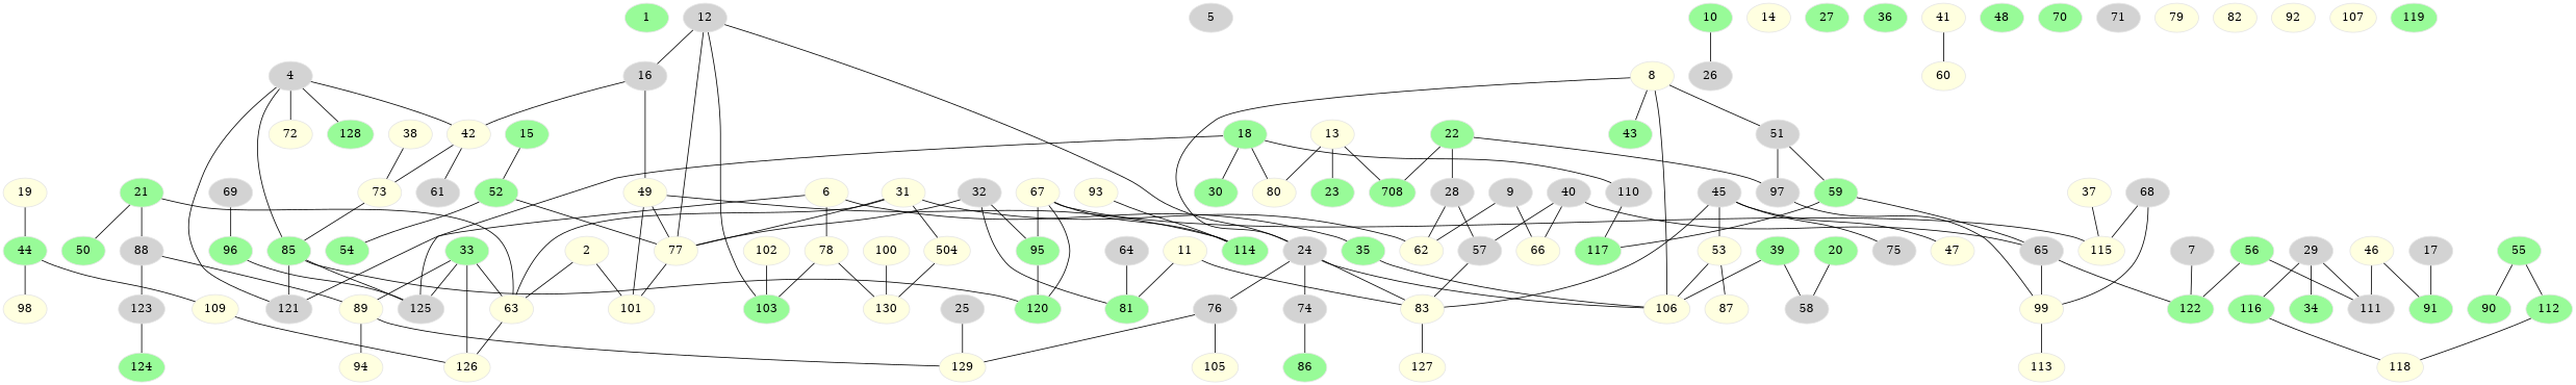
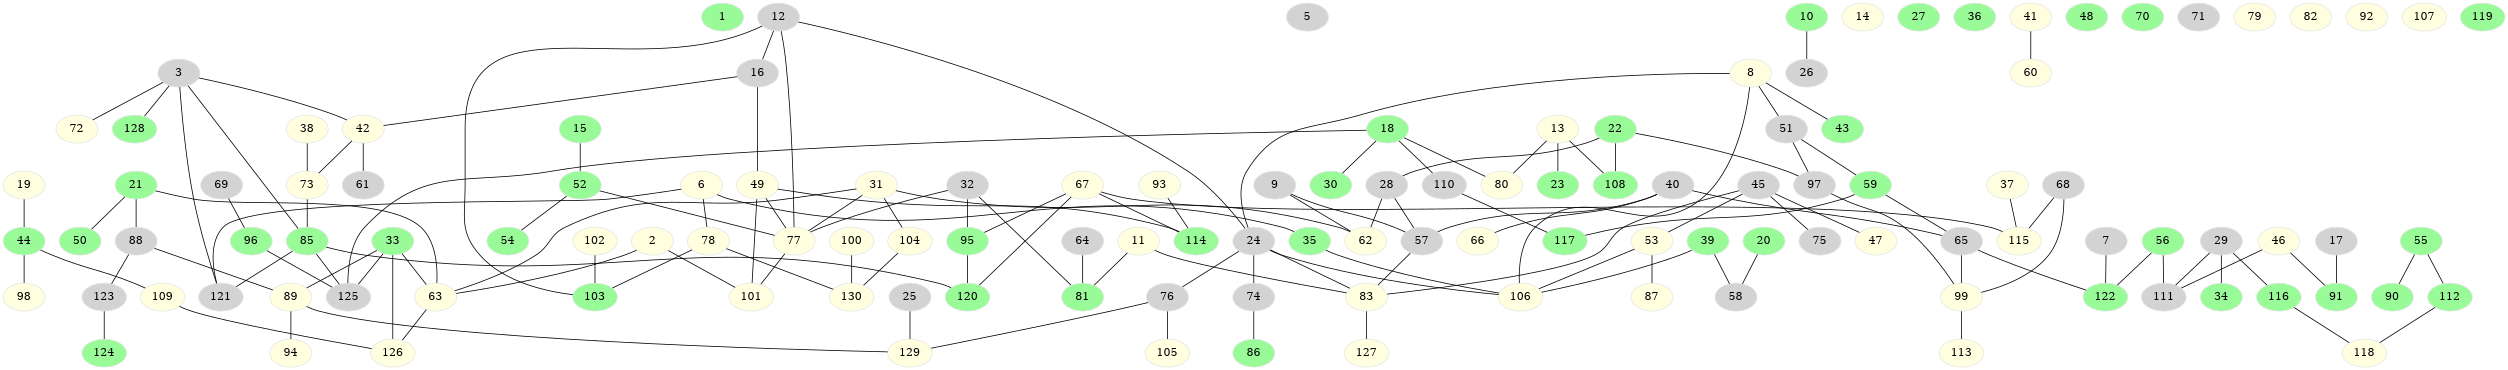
  graph {
    node [color=gray90 fillcolor=lightyellow style=filled]
    1 [fillcolor=palegreen]
    2
    63
    101
    126
    121 [fillcolor=lightgrey]
-   4 [fillcolor=lightgrey]
+   4 [fillcolor=lightgrey label=3]
    42
    72
    85 [fillcolor=palegreen]
    128 [fillcolor=palegreen]
    73
    61 [fillcolor=lightgrey]
    125 [fillcolor=lightgrey]
    120 [fillcolor=palegreen]
    5 [fillcolor=lightgrey]
    6
    35 [fillcolor=palegreen]
    78
    106
    103 [fillcolor=palegreen]
    130
    7 [fillcolor=lightgrey]
    122 [fillcolor=palegreen]
    24 [fillcolor=lightgrey]
    8
    43 [fillcolor=palegreen]
    51 [fillcolor=lightgrey]
    83
    74 [fillcolor=lightgrey]
    76 [fillcolor=lightgrey]
    97 [fillcolor=lightgrey]
    59 [fillcolor=palegreen]
    9 [fillcolor=lightgrey]
    57 [fillcolor=lightgrey]
    62
    10 [fillcolor=palegreen]
    26 [fillcolor=lightgrey]
    81 [fillcolor=palegreen]
    11
    127
    12 [fillcolor=lightgrey]
    16 [fillcolor=lightgrey]
    77
    49
    23 [fillcolor=palegreen]
    13
    80
-   108 [fillcolor=palegreen label=708]
+   108 [fillcolor=palegreen]
    14
    15 [fillcolor=palegreen]
    52 [fillcolor=palegreen]
    54 [fillcolor=palegreen]
    114 [fillcolor=palegreen]
    17 [fillcolor=lightgrey]
    91 [fillcolor=palegreen]
    18 [fillcolor=palegreen]
    30 [fillcolor=palegreen]
    110 [fillcolor=lightgrey]
    117 [fillcolor=palegreen]
    44 [fillcolor=palegreen]
    19
    98
    109
    20 [fillcolor=palegreen]
    58 [fillcolor=lightgrey]
    21 [fillcolor=palegreen]
    50 [fillcolor=palegreen]
    88 [fillcolor=lightgrey]
    89
    123 [fillcolor=lightgrey]
    22 [fillcolor=palegreen]
    28 [fillcolor=lightgrey]
    99
    86 [fillcolor=palegreen]
    129
    105
    25 [fillcolor=lightgrey]
    27 [fillcolor=palegreen]
    29 [fillcolor=lightgrey]
    34 [fillcolor=palegreen]
    111 [fillcolor=lightgrey]
    116 [fillcolor=palegreen]
    118
    31
-   104 [label=504]
+   104
    32 [fillcolor=lightgrey]
    95 [fillcolor=palegreen]
    33 [fillcolor=palegreen]
    94
    36 [fillcolor=palegreen]
    37
    115
    38
    39 [fillcolor=palegreen]
    40 [fillcolor=lightgrey]
    65 [fillcolor=lightgrey]
    66
    41
    60
    45 [fillcolor=lightgrey]
    47
    53
    75 [fillcolor=lightgrey]
    87
    46
    48 [fillcolor=palegreen]
    55 [fillcolor=palegreen]
    90 [fillcolor=palegreen]
    112 [fillcolor=palegreen]
    56 [fillcolor=palegreen]
    64 [fillcolor=lightgrey]
    113
    67
    68 [fillcolor=lightgrey]
    69 [fillcolor=lightgrey]
    96 [fillcolor=palegreen]
    70 [fillcolor=palegreen]
    71 [fillcolor=lightgrey]
    79
    82
    124 [fillcolor=palegreen]
    92
    93
    100
    102
    107
    119 [fillcolor=palegreen]
    2 -- 63
    2 -- 101
    63 -- 126
    4 -- 121
    4 -- 42
    4 -- 72
    4 -- 85
    4 -- 128
    42 -- 73
    42 -- 61
    85 -- 121
    85 -- 125
    85 -- 120
    73 -- 85
    6 -- 121
    6 -- 35
    6 -- 78
    35 -- 106
    78 -- 103
    78 -- 130
    7 -- 122
    24 -- 106
    24 -- 83
    24 -- 74
    24 -- 76
    8 -- 106
    8 -- 24
    8 -- 43
    8 -- 51
    51 -- 97
    51 -- 59
    83 -- 127
    74 -- 86
    76 -- 129
    76 -- 105
    97 -- 99
    59 -- 117
    59 -- 65
-   9 -- 66
+   9 -- 57
    9 -- 62
    57 -- 83
    10 -- 26
    11 -- 83
    11 -- 81
    12 -- 103
    12 -- 24
    12 -- 16
    12 -- 77
    16 -- 42
    16 -- 49
    77 -- 101
    49 -- 101
    49 -- 77
    49 -- 114
    13 -- 23
    13 -- 80
    13 -- 108
    15 -- 52
    52 -- 77
    52 -- 54
    17 -- 91
    18 -- 125
    18 -- 80
    18 -- 30
    18 -- 110
    110 -- 117
    44 -- 98
    44 -- 109
    19 -- 44
    109 -- 126
    20 -- 58
    21 -- 63
    21 -- 50
    21 -- 88
    88 -- 89
    88 -- 123
    89 -- 129
    89 -- 94
    123 -- 124
    22 -- 97
    22 -- 108
    22 -- 28
    28 -- 57
    28 -- 62
    99 -- 113
    25 -- 129
    29 -- 34
    29 -- 111
    29 -- 116
    116 -- 118
    31 -- 63
    31 -- 62
    31 -- 77
    31 -- 104
    104 -- 130
    32 -- 81
    32 -- 77
    32 -- 95
    95 -- 120
    33 -- 63
    33 -- 126
    33 -- 125
    33 -- 89
    37 -- 115
    38 -- 73
    39 -- 106
    39 -- 58
    40 -- 57
    40 -- 65
    40 -- 66
    65 -- 122
    65 -- 99
    41 -- 60
    45 -- 83
    45 -- 47
    45 -- 53
    45 -- 75
    53 -- 106
    53 -- 87
    46 -- 91
    46 -- 111
    55 -- 90
    55 -- 112
    112 -- 118
    56 -- 122
    56 -- 111
    64 -- 81
    67 -- 120
    67 -- 114
    67 -- 95
    67 -- 115
    68 -- 99
    68 -- 115
    69 -- 96
    96 -- 125
    93 -- 114
    100 -- 130
    102 -- 103
  }
